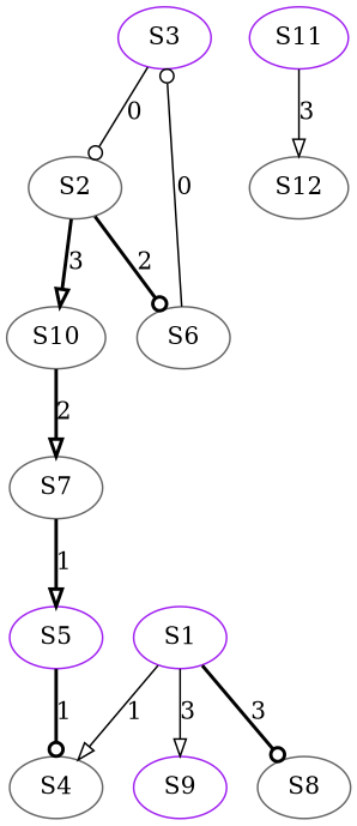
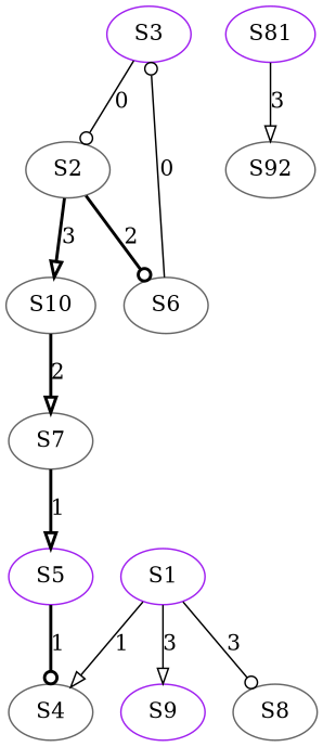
  strict digraph {
    node [color=gray40]
    edge [arrowhead=onormal style=solid]
    S3 [color=purple]
    S2
    S6
    S10
    S7
    S5 [color=purple]
    S4
-   S11 [color=purple]
-   S12
+   S11 [color=purple label=S81]
+   S12 [label=S92]
    S1 [color=purple]
    S8
    S9 [color=purple]
    S3 -> S2 [arrowhead=odot label=0]
    S2 -> S6 [arrowhead=odot label=2 style=bold]
    S2 -> S10 [label=3 style=bold]
    S6 -> S3 [arrowhead=odot label=0]
    S10 -> S7 [label=2 style=bold]
    S7 -> S5 [label=1 style=bold]
    S5 -> S4 [arrowhead=odot label=1 style=bold]
    S11 -> S12 [label=3]
    S1 -> S4 [label=1]
-   S1 -> S8 [arrowhead=odot label=3 style=bold]
+   S1 -> S8 [arrowhead=odot label=3]
    S1 -> S9 [label=3]
  }
